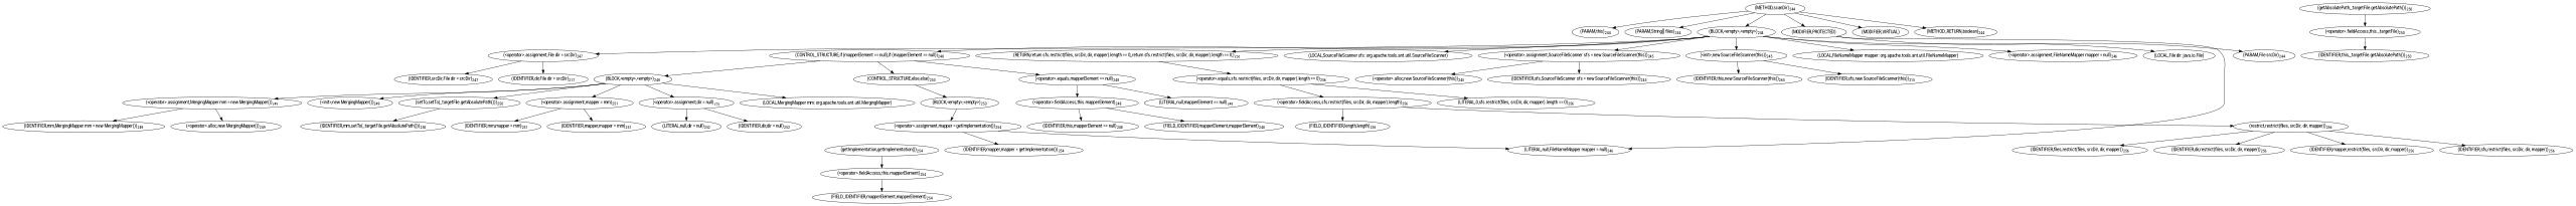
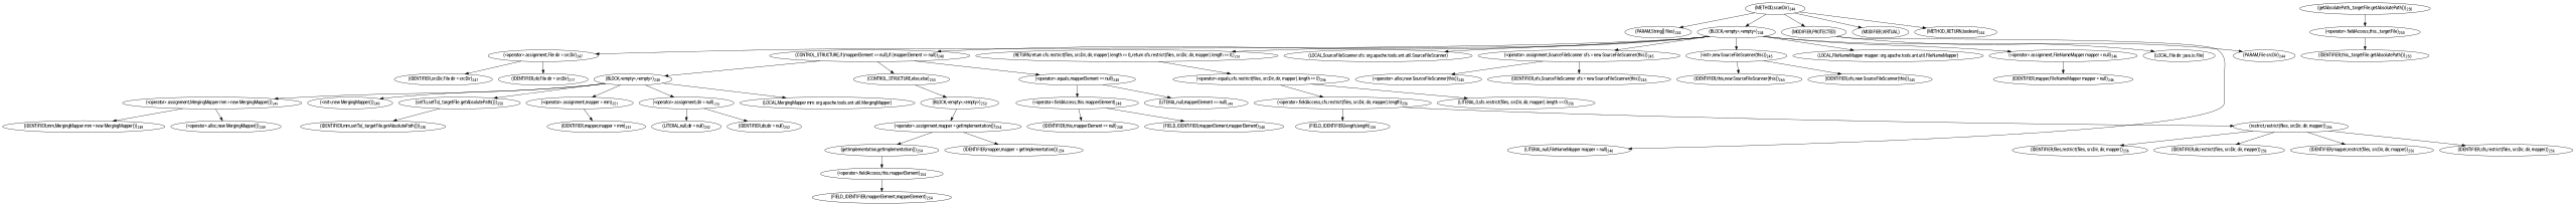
  digraph {
    fontname="Roboto Condensed"
    node [fontname="Roboto Condensed"]
    edge [fontname="Roboto Condensed"]
    n1 [label=<(METHOD,scanDir)<SUB>244</SUB>>]
-   n2 [label=<(PARAM,this)<SUB>244</SUB>>]
    n3 [label=<(PARAM,String[] files)<SUB>244</SUB>>]
    n4 [label=<(BLOCK,&lt;empty&gt;,&lt;empty&gt;)<SUB>244</SUB>>]
    n5 [label=<(MODIFIER,PROTECTED)>]
    n6 [label=<(MODIFIER,VIRTUAL)>]
    n7 [label=<(METHOD_RETURN,boolean)<SUB>244</SUB>>]
    n8 [label=<(PARAM,File srcDir)<SUB>244</SUB>>]
    n9 [label=<(LOCAL,SourceFileScanner sfs: org.apache.tools.ant.util.SourceFileScanner)>]
    n10 [label=<(&lt;operator&gt;.assignment,SourceFileScanner sfs = new SourceFileScanner(this))<SUB>245</SUB>>]
    n11 [label=<(&lt;init&gt;,new SourceFileScanner(this))<SUB>245</SUB>>]
    n12 [label=<(LOCAL,FileNameMapper mapper: org.apache.tools.ant.util.FileNameMapper)>]
    n13 [label=<(&lt;operator&gt;.assignment,FileNameMapper mapper = null)<SUB>246</SUB>>]
    n14 [label=<(LOCAL,File dir: java.io.File)>]
    n15 [label=<(&lt;operator&gt;.assignment,File dir = srcDir)<SUB>247</SUB>>]
    n16 [label=<(CONTROL_STRUCTURE,if (mapperElement == null),if (mapperElement == null))<SUB>248</SUB>>]
    n17 [label=<(RETURN,return sfs.restrict(files, srcDir, dir, mapper).length == 0;,return sfs.restrict(files, srcDir, dir, mapper).length == 0;)<SUB>256</SUB>>]
    n18 [label=<(LITERAL,null,FileNameMapper mapper = null)<SUB>246</SUB>>]
    n19 [label=<(IDENTIFIER,sfs,SourceFileScanner sfs = new SourceFileScanner(this))<SUB>245</SUB>>]
    n20 [label=<(&lt;operator&gt;.alloc,new SourceFileScanner(this))<SUB>245</SUB>>]
-   n21 [label=<(IDENTIFIER,sfs,new SourceFileScanner(this))<SUB>215</SUB>>]
+   n21 [label=<(IDENTIFIER,sfs,new SourceFileScanner(this))<SUB>245</SUB>>]
    n22 [label=<(IDENTIFIER,this,new SourceFileScanner(this))<SUB>265</SUB>>]
+   n23 [label=<(IDENTIFIER,mapper,FileNameMapper mapper = null)<SUB>246</SUB>>]
    n24 [label=<(IDENTIFIER,dir,File dir = srcDir)<SUB>217</SUB>>]
    n25 [label=<(IDENTIFIER,srcDir,File dir = srcDir)<SUB>247</SUB>>]
    n26 [label=<(&lt;operator&gt;.equals,mapperElement == null)<SUB>248</SUB>>]
    n27 [label=<(BLOCK,&lt;empty&gt;,&lt;empty&gt;)<SUB>248</SUB>>]
    n28 [label=<(CONTROL_STRUCTURE,else,else)<SUB>253</SUB>>]
    n29 [label=<(&lt;operator&gt;.equals,sfs.restrict(files, srcDir, dir, mapper).length == 0)<SUB>256</SUB>>]
    n30 [label=<(&lt;operator&gt;.fieldAccess,this.mapperElement)<SUB>248</SUB>>]
    n31 [label=<(LITERAL,null,mapperElement == null)<SUB>248</SUB>>]
    n32 [label=<(LOCAL,MergingMapper mm: org.apache.tools.ant.util.MergingMapper)>]
    n33 [label=<(&lt;operator&gt;.assignment,MergingMapper mm = new MergingMapper())<SUB>249</SUB>>]
    n34 [label=<(&lt;init&gt;,new MergingMapper())<SUB>249</SUB>>]
    n35 [label=<(setTo,setTo(_targetFile.getAbsolutePath()))<SUB>250</SUB>>]
    n36 [label=<(&lt;operator&gt;.assignment,mapper = mm)<SUB>251</SUB>>]
    n37 [label=<(&lt;operator&gt;.assignment,dir = null)<SUB>252</SUB>>]
    n38 [label=<(BLOCK,&lt;empty&gt;,&lt;empty&gt;)<SUB>253</SUB>>]
    n39 [label=<(IDENTIFIER,this,mapperElement == null)<SUB>248</SUB>>]
    n40 [label=<(FIELD_IDENTIFIER,mapperElement,mapperElement)<SUB>248</SUB>>]
    n41 [label=<(IDENTIFIER,mm,MergingMapper mm = new MergingMapper())<SUB>249</SUB>>]
    n42 [label=<(&lt;operator&gt;.alloc,new MergingMapper())<SUB>249</SUB>>]
    n43 [label=<(IDENTIFIER,mm,setTo(_targetFile.getAbsolutePath()))<SUB>250</SUB>>]
    n44 [label=<(IDENTIFIER,mapper,mapper = mm)<SUB>251</SUB>>]
-   n45 [label=<(IDENTIFIER,mm,mapper = mm)<SUB>251</SUB>>]
    n46 [label=<(IDENTIFIER,dir,dir = null)<SUB>252</SUB>>]
    n47 [label=<(LITERAL,null,dir = null)<SUB>252</SUB>>]
    n48 [label=<(getAbsolutePath,_targetFile.getAbsolutePath())<SUB>250</SUB>>]
    n49 [label=<(&lt;operator&gt;.fieldAccess,this._targetFile)<SUB>250</SUB>>]
    n50 [label=<(IDENTIFIER,this,_targetFile.getAbsolutePath())<SUB>250</SUB>>]
    n51 [label=<(&lt;operator&gt;.assignment,mapper = getImplementation())<SUB>254</SUB>>]
    n52 [label=<(IDENTIFIER,mapper,mapper = getImplementation())<SUB>254</SUB>>]
    n53 [label=<(getImplementation,getImplementation())<SUB>254</SUB>>]
    n54 [label=<(&lt;operator&gt;.fieldAccess,this.mapperElement)<SUB>254</SUB>>]
    n55 [label=<(FIELD_IDENTIFIER,mapperElement,mapperElement)<SUB>254</SUB>>]
    n56 [label=<(&lt;operator&gt;.fieldAccess,sfs.restrict(files, srcDir, dir, mapper).length)<SUB>256</SUB>>]
    n57 [label=<(LITERAL,0,sfs.restrict(files, srcDir, dir, mapper).length == 0)<SUB>256</SUB>>]
    n58 [label=<(restrict,restrict(files, srcDir, dir, mapper))<SUB>256</SUB>>]
    n59 [label=<(FIELD_IDENTIFIER,length,length)<SUB>236</SUB>>]
    n60 [label=<(IDENTIFIER,sfs,restrict(files, srcDir, dir, mapper))<SUB>256</SUB>>]
    n61 [label=<(IDENTIFIER,files,restrict(files, srcDir, dir, mapper))<SUB>256</SUB>>]
    n62 [label=<(IDENTIFIER,dir,restrict(files, srcDir, dir, mapper))<SUB>256</SUB>>]
    n63 [label=<(IDENTIFIER,mapper,restrict(files, srcDir, dir, mapper))<SUB>256</SUB>>]
-   n1 -> n2
    n1 -> n3
    n1 -> n4
    n1 -> n5
    n1 -> n6
    n1 -> n7
    n4 -> n9
    n4 -> n10
    n4 -> n11
    n4 -> n12
    n4 -> n13
    n4 -> n14
    n4 -> n15
    n4 -> n16
    n4 -> n17
    n5 -> n8
    n5 -> n18
    n10 -> n19
    n10 -> n20
    n11 -> n21
    n11 -> n22
+   n13 -> n23
    n15 -> n24
    n15 -> n25
    n16 -> n26
    n16 -> n27
    n16 -> n28
    n17 -> n29
    n26 -> n30
    n26 -> n31
    n27 -> n32
    n27 -> n33
    n27 -> n34
    n27 -> n35
    n27 -> n36
    n27 -> n37
    n28 -> n38
    n29 -> n56
    n29 -> n57
    n30 -> n39
    n30 -> n40
    n33 -> n41
    n33 -> n42
    n35 -> n43
    n36 -> n44
-   n36 -> n45
    n37 -> n46
    n37 -> n47
    n38 -> n51
    n48 -> n49
    n49 -> n50
    n51 -> n52
-   n51 -> n18
+   n51 -> n53
    n53 -> n54
    n54 -> n55
    n56 -> n58
    n56 -> n59
    n58 -> n60
    n58 -> n61
    n58 -> n62
    n58 -> n63
  }
